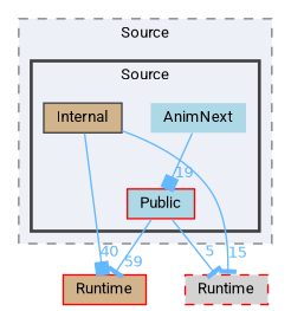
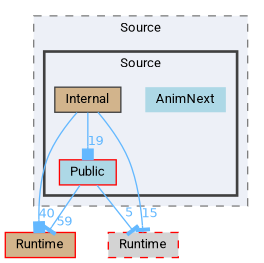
  digraph {
    compound=true
    fontname=Roboto
    node [fillcolor=lightblue fontname=Roboto fontsize=10 shape=box style=filled color=red]
    edge [arrowhead=tee color=steelblue1 fontcolor=steelblue1 fontname=Roboto fontsize=10 labeldistance=1.5 labelfontname=Helvetica labelfontsize=10]
    n1 [height=0.2 label=AnimNext shape=plaintext width=0.4 color=""]
    n2 [color=grey25 fillcolor=tan height=0.2 label=Internal width=0.4]
    n3 [height=0.2 label=Public width=0.4]
    n4 [fillcolor=tan height=0.2 label=Runtime width=0.4]
    n5 [fillcolor=lightgrey height=0.2 label=Runtime style="filled,dashed" width=0.4]
    subgraph cluster_1 {
      bgcolor="#edf0f7"
      fontsize=10
      label=Source
      pencolor=grey50
      style="filled,dashed"
      subgraph cluster_2 {
        bgcolor="#edf0f7"
        fontsize=10
        label=Source
        pencolor=grey25
        style="filled,bold"
        n1
        n2
        n3
      }
    }
-   n1 -> n3 [arrowhead=box headlabel=19]
+   n2 -> n3 [arrowhead=box headlabel=19]
    n2 -> n4 [arrowhead=box headlabel=40]
    n2 -> n5 [headlabel=15]
    n3 -> n4 [headlabel=59]
    n3 -> n5 [headlabel=5]
  }
